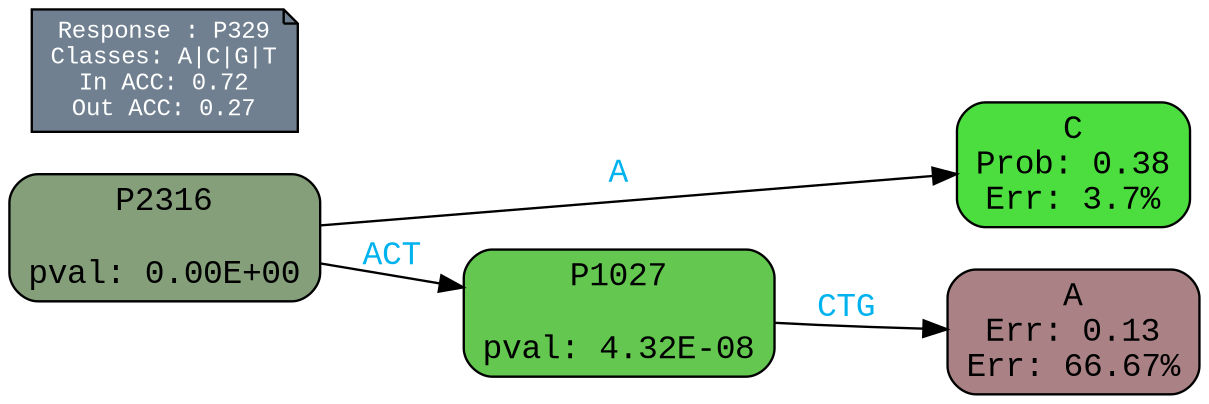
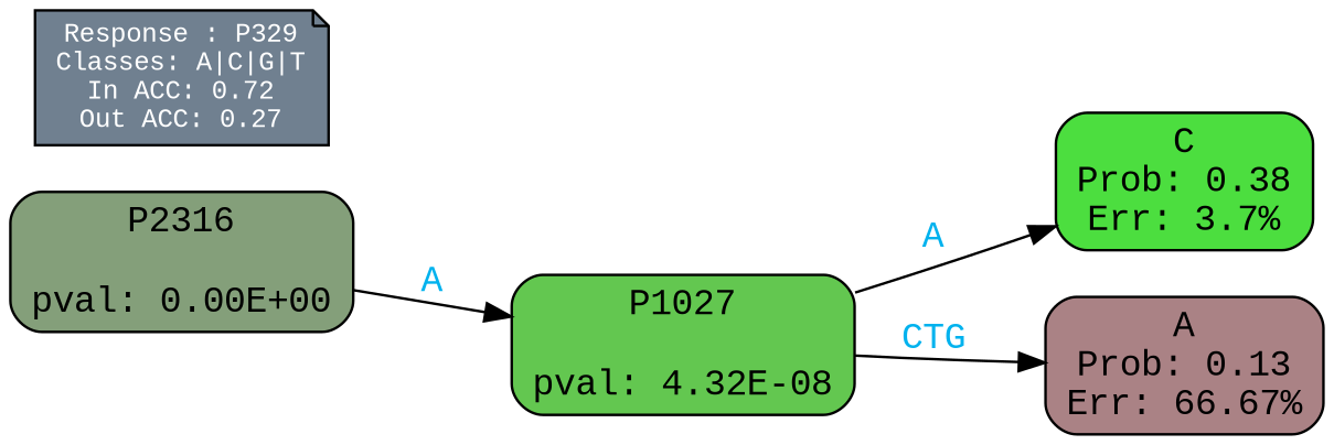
  digraph {
    fontname="Liberation Mono"
    rankdir=LR
    ranksep=equally
    splines=polylines
    node [color=black fontname="Liberation Mono" shape=box style="filled, rounded"]
    edge [fontcolor=deepskyblue2 fontname="Liberation Mono"]
    n1 [fillcolor="#4cde3f" label="C\nProb: 0.38\nErr: 3.7%"]
-   n2 [fillcolor="#aa8285" label="A\nErr: 0.13\nErr: 66.67%"]
+   n2 [fillcolor="#aa8285" label="A\nProb: 0.13\nErr: 66.67%"]
    n3 [align=left fillcolor=slategray fontcolor=white fontsize=10 label="Response : P329\nClasses: A|C|G|T\nIn ACC: 0.72\nOut ACC: 0.27\n" shape=note style=filled]
    n4 [fillcolor="#849f7a" label="P2316\n\npval: 0.00E+00"]
    n5 [fillcolor="#63c750" label="P1027\n\npval: 4.32E-08"]
    subgraph sub_1 {
      rank=same
      n1
      n2
    }
    subgraph sub_2 {
      rank=same
      n3
      n4
    }
-   n4 -> n5 [label=ACT]
-   n4 -> n1 [label=A]
+   n4 -> n5 [label=A]
+   n5 -> n1 [label=A]
    n5 -> n2 [label=CTG]
  }
